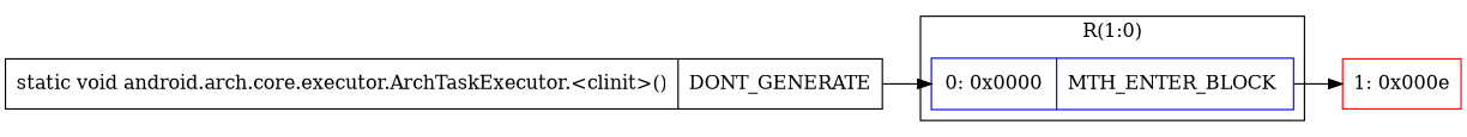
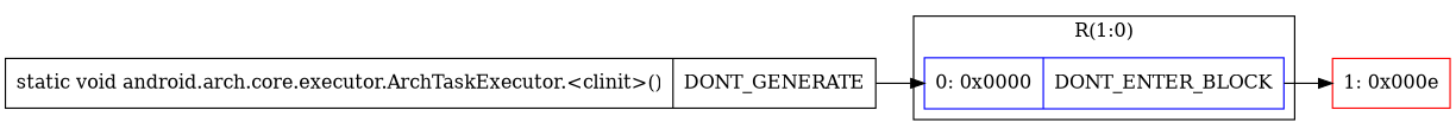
  digraph {
    rankdir=LR
    node [shape=record]
-   n1 [color=blue label="{0\:\ 0x0000|MTH_ENTER_BLOCK\l}"]
+   n1 [color=blue label="{0\:\ 0x0000|DONT_ENTER_BLOCK\l}"]
    n2 [color=red label="{1\:\ 0x000e}"]
    n3 [label="{static void android.arch.core.executor.ArchTaskExecutor.\<clinit\>()  | DONT_GENERATE\l}"]
    subgraph cluster_1 {
      label="R(1:0)"
      n1
    }
    n1 -> n2
    n3 -> n1
  }
